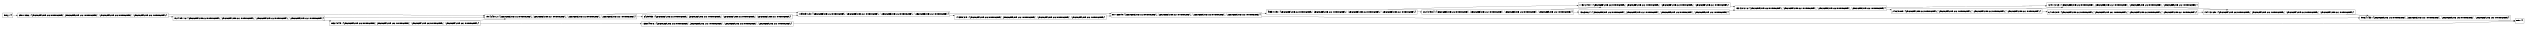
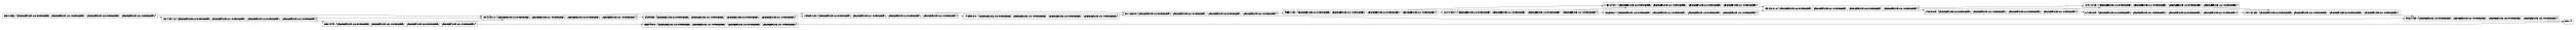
  digraph {
    rankdir=LR
    node [shape=record]
    n1 [label="383275445 - [(JECACHESIZE && DUPLICATES), (JECACHESIZE && !DUPLICATES), (!JECACHESIZE && DUPLICATES), (!JECACHESIZE && !DUPLICATES)]"]
    n2 [label="1636849876 - [(JECACHESIZE && DUPLICATES), (JECACHESIZE && !DUPLICATES), (!JECACHESIZE && DUPLICATES), (!JECACHESIZE && !DUPLICATES)]"]
    n3 [label="1984245012 - [(JECACHESIZE && DUPLICATES), (JECACHESIZE && !DUPLICATES), (!JECACHESIZE && DUPLICATES), (!JECACHESIZE && !DUPLICATES)]"]
    n4 [label="1334227276 - [(JECACHESIZE && DUPLICATES), (JECACHESIZE && !DUPLICATES), (!JECACHESIZE && DUPLICATES), (!JECACHESIZE && !DUPLICATES)]"]
    n5 [label="1275142423 - [(JECACHESIZE && DUPLICATES), (JECACHESIZE && !DUPLICATES), (!JECACHESIZE && DUPLICATES), (!JECACHESIZE && !DUPLICATES)]"]
    n6 [label="240648809 - [(JECACHESIZE && DUPLICATES), (JECACHESIZE && !DUPLICATES), (!JECACHESIZE && DUPLICATES), (!JECACHESIZE && !DUPLICATES)]"]
    n7 [label="887166805 - [(JECACHESIZE && DUPLICATES), (JECACHESIZE && !DUPLICATES), (!JECACHESIZE && DUPLICATES), (!JECACHESIZE && !DUPLICATES)]"]
    n8 [label="495570090 - [(JECACHESIZE && DUPLICATES), (JECACHESIZE && !DUPLICATES), (!JECACHESIZE && DUPLICATES), (!JECACHESIZE && !DUPLICATES)]"]
    n9 [label="906641433 - [(JECACHESIZE && DUPLICATES), (JECACHESIZE && !DUPLICATES), (!JECACHESIZE && DUPLICATES), (!JECACHESIZE && !DUPLICATES)]"]
    n10 [label="641090305 - [(JECACHESIZE && DUPLICATES), (JECACHESIZE && !DUPLICATES), (!JECACHESIZE && DUPLICATES), (!JECACHESIZE && !DUPLICATES)]"]
    n11 [label="1547737690 - [(JECACHESIZE && DUPLICATES), (JECACHESIZE && !DUPLICATES), (!JECACHESIZE && DUPLICATES), (!JECACHESIZE && !DUPLICATES)]"]
    n12 [label="1055057023 - [(JECACHESIZE && DUPLICATES), (JECACHESIZE && !DUPLICATES), (!JECACHESIZE && DUPLICATES), (!JECACHESIZE && !DUPLICATES)]"]
    n13 [label="1473557379 - [(JECACHESIZE && DUPLICATES), (JECACHESIZE && !DUPLICATES), (!JECACHESIZE && DUPLICATES), (!JECACHESIZE && !DUPLICATES)]"]
    n14 [label="1152427504 - [(JECACHESIZE && DUPLICATES), (JECACHESIZE && !DUPLICATES), (!JECACHESIZE && DUPLICATES), (!JECACHESIZE && !DUPLICATES)]"]
    n15 [label="2027379084 - [(JECACHESIZE && DUPLICATES), (JECACHESIZE && !DUPLICATES), (!JECACHESIZE && DUPLICATES), (!JECACHESIZE && !DUPLICATES)]"]
    n16 [label="698078366 - [(JECACHESIZE && DUPLICATES), (JECACHESIZE && !DUPLICATES), (!JECACHESIZE && DUPLICATES), (!JECACHESIZE && !DUPLICATES)]"]
    n17 [label="1924785776 - [(JECACHESIZE && DUPLICATES), (JECACHESIZE && !DUPLICATES), (!JECACHESIZE && DUPLICATES), (!JECACHESIZE && !DUPLICATES)]"]
-   n18 [label="entry - []"]
    n19 [label="exit - []"]
    n20 [label="64298933 - [(JECACHESIZE && DUPLICATES), (JECACHESIZE && !DUPLICATES), (!JECACHESIZE && DUPLICATES), (!JECACHESIZE && !DUPLICATES)]"]
    n21 [label="736638624 - [(JECACHESIZE && DUPLICATES), (JECACHESIZE && !DUPLICATES), (!JECACHESIZE && DUPLICATES), (!JECACHESIZE && !DUPLICATES)]"]
    n1 -> n2
    n1 -> n3
    n2 -> n19
    n3 -> n12
    n3 -> n20
    n4 -> n5
    n4 -> n6
    n5 -> n11
    n6 -> n5
    n6 -> n10
    n7 -> n8
    n7 -> n9
    n8 -> n14
    n8 -> n15
    n9 -> n19
    n10 -> n11
    n11 -> n9
    n12 -> n7
    n12 -> n13
    n13 -> n7
    n14 -> n4
    n15 -> n14
    n15 -> n21
    n16 -> n3
    n16 -> n17
    n17 -> n1
    n17 -> n3
-   n18 -> n16
    n20 -> n12
    n21 -> n4
  }
